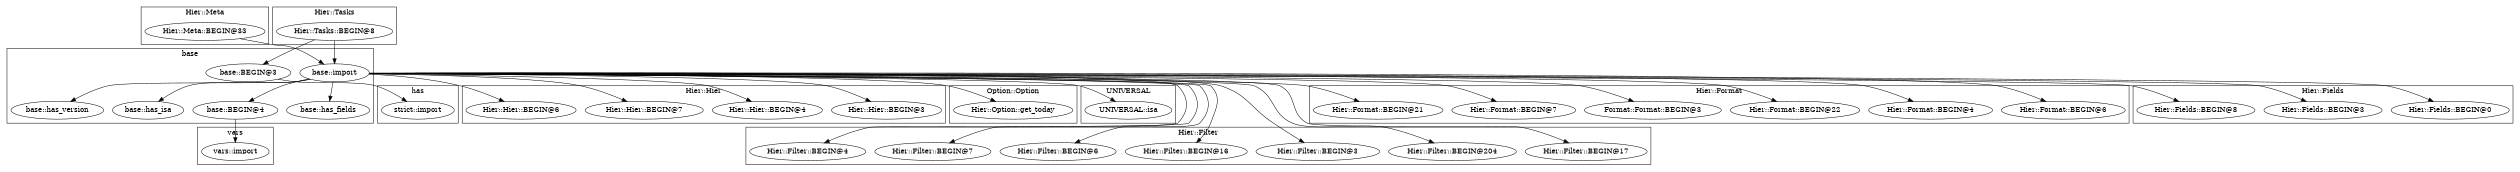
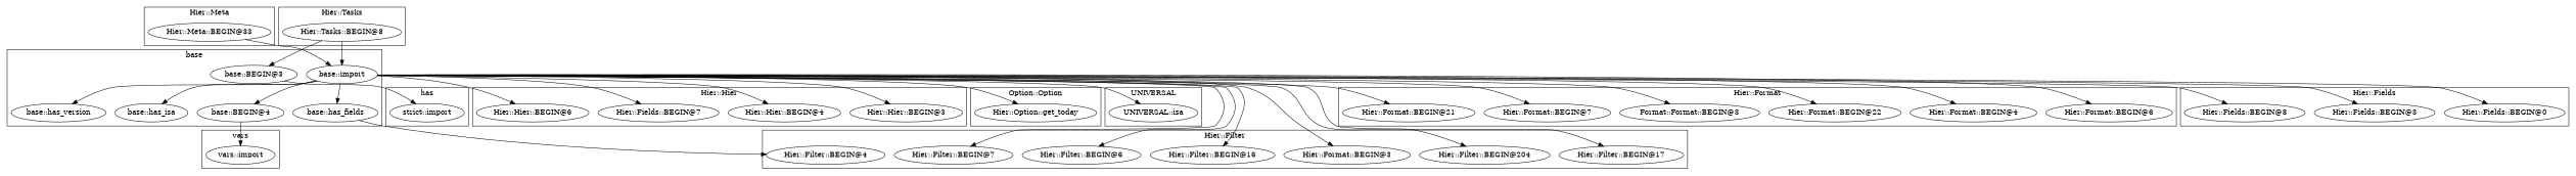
  digraph {
    "base::BEGIN@3"
    "base::BEGIN@4"
    "base::has_fields"
    "base::has_version"
    n5 [label="base::has_isa"]
    "base::import"
-   "Hier::Hier::BEGIN@7"
+   "Hier::Hier::BEGIN@7" [label="Hier::Fields::BEGIN@7"]
    "Hier::Hier::BEGIN@6"
    "Hier::Hier::BEGIN@3"
    "Hier::Hier::BEGIN@4"
    "vars::import"
    "strict::import"
    "Hier::Option::get_today"
    "UNIVERSAL::isa"
    "Hier::Filter::BEGIN@6"
    "Hier::Filter::BEGIN@16"
-   "Hier::Filter::BEGIN@3"
+   "Hier::Filter::BEGIN@3" [label="Hier::Format::BEGIN@3"]
    "Hier::Filter::BEGIN@204"
    "Hier::Filter::BEGIN@17"
    "Hier::Filter::BEGIN@7"
    "Hier::Filter::BEGIN@4"
    "Hier::Format::BEGIN@6"
    "Hier::Format::BEGIN@4"
    "Hier::Format::BEGIN@22"
    n25 [label="Format::Format::BEGIN@3"]
    "Hier::Format::BEGIN@7"
    "Hier::Format::BEGIN@21"
    "Hier::Meta::BEGIN@33"
    "Hier::Tasks::BEGIN@8"
    n30 [label="Hier::Fields::BEGIN@0"]
    "Hier::Fields::BEGIN@3"
    "Hier::Fields::BEGIN@8"
    subgraph cluster_1 {
      label=base
      "base::BEGIN@3"
      "base::BEGIN@4"
      "base::has_fields"
      "base::has_version"
      n5
      "base::import"
    }
    subgraph cluster_2 {
      label="Hier::Hier"
      "Hier::Hier::BEGIN@7"
      "Hier::Hier::BEGIN@6"
      "Hier::Hier::BEGIN@3"
      "Hier::Hier::BEGIN@4"
    }
    subgraph cluster_3 {
      label=vars
      "vars::import"
    }
    subgraph cluster_4 {
      label=has
      "strict::import"
    }
    subgraph cluster_5 {
      label="Option::Option"
      "Hier::Option::get_today"
    }
    subgraph cluster_6 {
      label=UNIVERSAL
      "UNIVERSAL::isa"
    }
    subgraph cluster_7 {
      label="Hier::Filter"
      "Hier::Filter::BEGIN@6"
      "Hier::Filter::BEGIN@16"
      "Hier::Filter::BEGIN@3"
      "Hier::Filter::BEGIN@204"
      "Hier::Filter::BEGIN@17"
      "Hier::Filter::BEGIN@7"
      "Hier::Filter::BEGIN@4"
    }
    subgraph cluster_8 {
      label="Hier::Format"
      "Hier::Format::BEGIN@6"
      "Hier::Format::BEGIN@4"
      "Hier::Format::BEGIN@22"
      n25
      "Hier::Format::BEGIN@7"
      "Hier::Format::BEGIN@21"
    }
    subgraph cluster_9 {
      label="Hier::Meta"
      "Hier::Meta::BEGIN@33"
    }
    subgraph cluster_10 {
      label="Hier::Tasks"
      "Hier::Tasks::BEGIN@8"
    }
    subgraph cluster_11 {
      label="Hier::Fields"
      n30
      "Hier::Fields::BEGIN@3"
      "Hier::Fields::BEGIN@8"
    }
    "base::BEGIN@3" -> "strict::import"
    "base::BEGIN@4" -> "vars::import"
    "base::import" -> "base::BEGIN@4"
    "base::import" -> "base::has_fields"
    "base::import" -> "base::has_version"
    "base::import" -> n5
    "base::import" -> "Hier::Hier::BEGIN@7"
    "base::import" -> "Hier::Hier::BEGIN@6"
    "base::import" -> "Hier::Hier::BEGIN@3"
    "base::import" -> "Hier::Hier::BEGIN@4"
    "base::import" -> "Hier::Option::get_today"
    "base::import" -> "UNIVERSAL::isa"
    "base::import" -> "Hier::Filter::BEGIN@6"
    "base::import" -> "Hier::Filter::BEGIN@16"
    "base::import" -> "Hier::Filter::BEGIN@3"
    "base::import" -> "Hier::Filter::BEGIN@204"
    "base::import" -> "Hier::Filter::BEGIN@17"
    "base::import" -> "Hier::Filter::BEGIN@7"
-   "base::import" -> "Hier::Filter::BEGIN@4"
+   "base::has_fields" -> "Hier::Filter::BEGIN@4"
    "base::import" -> "Hier::Format::BEGIN@6"
    "base::import" -> "Hier::Format::BEGIN@4"
    "base::import" -> "Hier::Format::BEGIN@22"
    "base::import" -> n25
    "base::import" -> "Hier::Format::BEGIN@7"
    "base::import" -> "Hier::Format::BEGIN@21"
    "base::import" -> n30
    "base::import" -> "Hier::Fields::BEGIN@3"
    "base::import" -> "Hier::Fields::BEGIN@8"
    "Hier::Meta::BEGIN@33" -> "base::import"
    "Hier::Tasks::BEGIN@8" -> "base::BEGIN@3"
    "Hier::Tasks::BEGIN@8" -> "base::import"
  }
